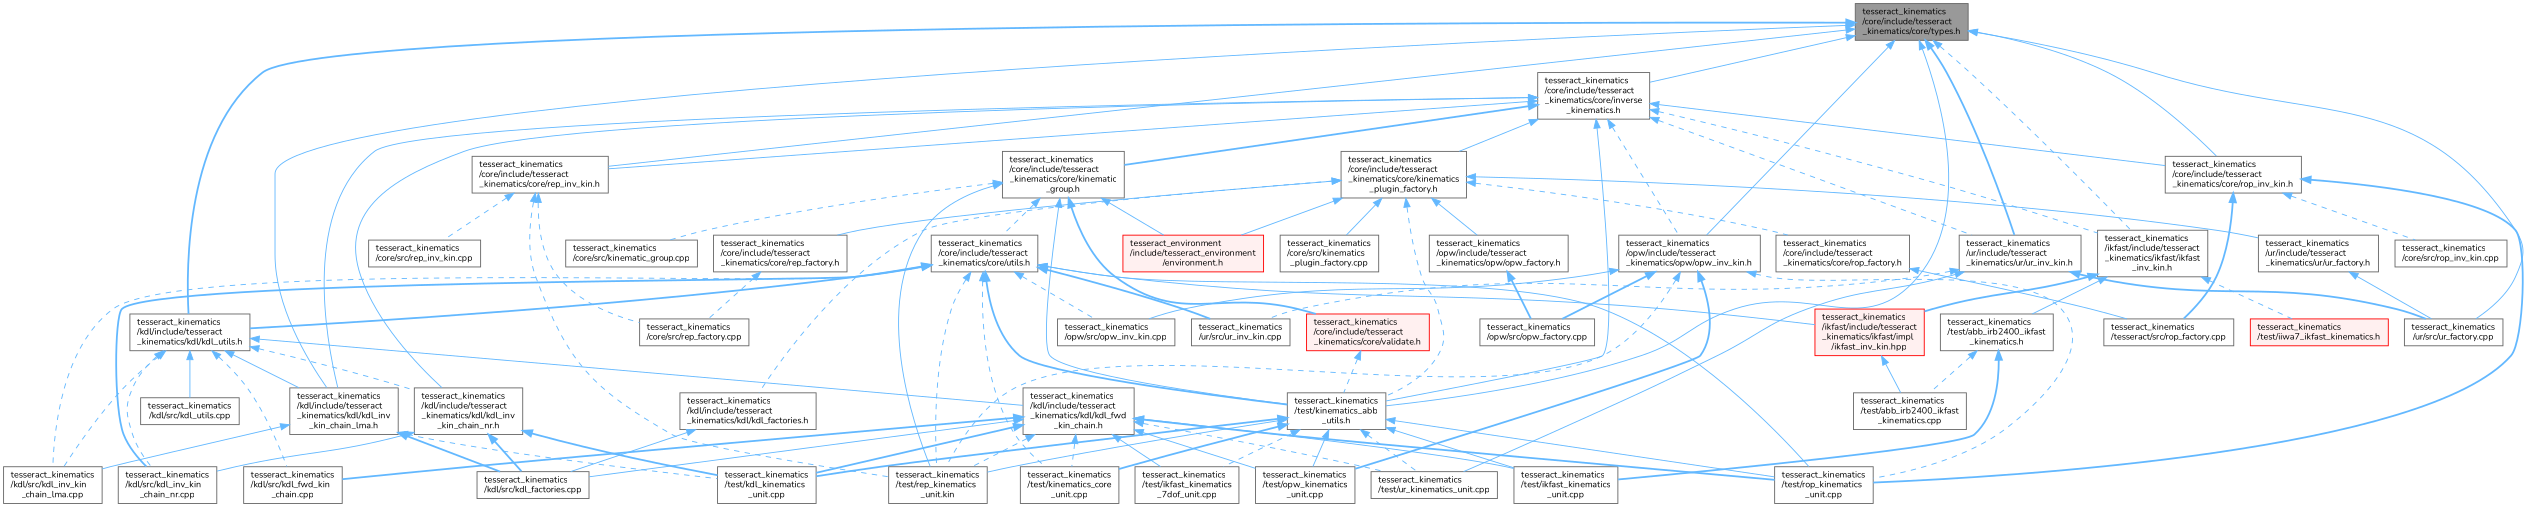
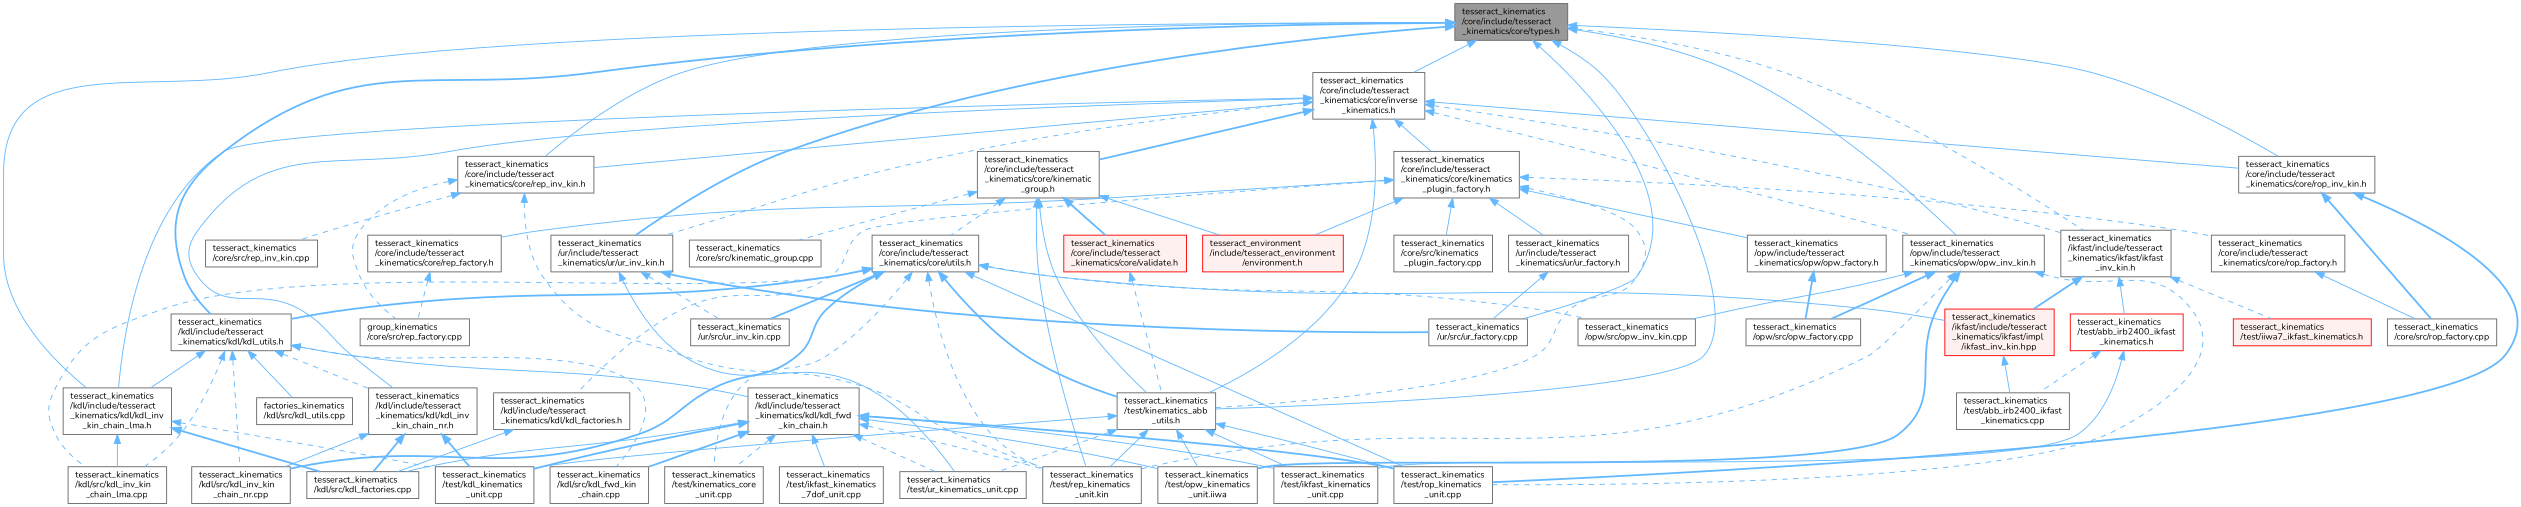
  digraph {
    fontname=Nunito
    node [color=grey40 fillcolor=white fontname=Nunito fontsize=10 shape=box style=filled]
    edge [color=steelblue1 dir=back fontname=Nunito fontsize=10 labelfontname=Helvetica labelfontsize=10 style=solid]
    n1 [color=gray40 fillcolor=grey60 fontcolor=black height=0.2 label="tesseract_kinematics\l/core/include/tesseract\l_kinematics/core/types.h" width=0.4]
    n2 [height=0.2 label="tesseract_kinematics\l/core/include/tesseract\l_kinematics/core/inverse\l_kinematics.h" width=0.4]
    n3 [height=0.2 label="tesseract_kinematics\l/kdl/include/tesseract\l_kinematics/kdl/kdl_utils.h" width=0.4]
    n4 [height=0.2 label="tesseract_kinematics\l/kdl/include/tesseract\l_kinematics/kdl/kdl_inv\l_kin_chain_lma.h" width=0.4]
    n5 [height=0.2 label="tesseract_kinematics\l/test/kinematics_abb\l_utils.h" width=0.4]
    n6 [height=0.2 label="tesseract_kinematics\l/ur/src/ur_factory.cpp" width=0.4]
    n7 [height=0.2 label="tesseract_kinematics\l/core/include/tesseract\l_kinematics/core/rep_inv_kin.h" width=0.4]
    n8 [height=0.2 label="tesseract_kinematics\l/core/include/tesseract\l_kinematics/core/rop_inv_kin.h" width=0.4]
    n9 [height=0.2 label="tesseract_kinematics\l/ikfast/include/tesseract\l_kinematics/ikfast/ikfast\l_inv_kin.h" width=0.4]
    n10 [height=0.2 label="tesseract_kinematics\l/opw/include/tesseract\l_kinematics/opw/opw_inv_kin.h" width=0.4]
    n11 [height=0.2 label="tesseract_kinematics\l/ur/include/tesseract\l_kinematics/ur/ur_inv_kin.h" width=0.4]
    n12 [height=0.2 label="tesseract_kinematics\l/core/include/tesseract\l_kinematics/core/kinematic\l_group.h" width=0.4]
    n13 [height=0.2 label="tesseract_kinematics\l/kdl/include/tesseract\l_kinematics/kdl/kdl_inv\l_kin_chain_nr.h" width=0.4]
    n14 [height=0.2 label="tesseract_kinematics\l/core/include/tesseract\l_kinematics/core/kinematics\l_plugin_factory.h" width=0.4]
    n15 [height=0.2 label="tesseract_kinematics\l/kdl/src/kdl_inv_kin\l_chain_lma.cpp" width=0.4]
    n16 [height=0.2 label="tesseract_kinematics\l/kdl/src/kdl_inv_kin\l_chain_nr.cpp" width=0.4]
    n17 [height=0.2 label="tesseract_kinematics\l/kdl/include/tesseract\l_kinematics/kdl/kdl_fwd\l_kin_chain.h" width=0.4]
    n18 [height=0.2 label="tesseract_kinematics\l/kdl/src/kdl_fwd_kin\l_chain.cpp" width=0.4]
-   n19 [height=0.2 label="tesseract_kinematics\l/kdl/src/kdl_utils.cpp" width=0.4]
+   n19 [height=0.2 label="factories_kinematics\l/kdl/src/kdl_utils.cpp" width=0.4]
    n20 [height=0.2 label="tesseract_kinematics\l/kdl/src/kdl_factories.cpp" width=0.4]
    n21 [height=0.2 label="tesseract_kinematics\l/test/kdl_kinematics\l_unit.cpp" width=0.4]
    n22 [height=0.2 label="tesseract_kinematics\l/test/rep_kinematics\l_unit.kin" width=0.4]
    n23 [height=0.2 label="tesseract_kinematics\l/test/kinematics_core\l_unit.cpp" width=0.4]
    n24 [height=0.2 label="tesseract_kinematics\l/test/rop_kinematics\l_unit.cpp" width=0.4]
    n25 [height=0.2 label="tesseract_kinematics\l/test/ikfast_kinematics\l_7dof_unit.cpp" width=0.4]
    n26 [height=0.2 label="tesseract_kinematics\l/test/ikfast_kinematics\l_unit.cpp" width=0.4]
-   n27 [height=0.2 label="tesseract_kinematics\l/test/opw_kinematics\l_unit.cpp" width=0.4]
+   n27 [height=0.2 label="tesseract_kinematics\l/test/opw_kinematics\l_unit.iiwa" width=0.4]
    n28 [height=0.2 label="tesseract_kinematics\l/test/ur_kinematics_unit.cpp" width=0.4]
-   n29 [height=0.2 label="tesseract_kinematics\l/core/src/rep_factory.cpp" width=0.4]
+   n29 [height=0.2 label="group_kinematics\l/core/src/rep_factory.cpp" width=0.4]
    n30 [height=0.2 label="tesseract_kinematics\l/core/src/rep_inv_kin.cpp" width=0.4]
-   n31 [height=0.2 label="tesseract_kinematics\l/tesseract/src/rop_factory.cpp" width=0.4]
-   n32 [height=0.2 label="tesseract_kinematics\l/core/src/rop_inv_kin.cpp" width=0.4]
+   n31 [height=0.2 label="tesseract_kinematics\l/core/src/rop_factory.cpp" width=0.4]
    n33 [color=red fillcolor="#FFF0F0" height=0.2 label="tesseract_kinematics\l/ikfast/include/tesseract\l_kinematics/ikfast/impl\l/ikfast_inv_kin.hpp" width=0.4]
-   n34 [height=0.2 label="tesseract_kinematics\l/test/abb_irb2400_ikfast\l_kinematics.h" width=0.4]
+   n34 [color=red height=0.2 label="tesseract_kinematics\l/test/abb_irb2400_ikfast\l_kinematics.h" width=0.4]
    n35 [color=red fillcolor="#FFF0F0" height=0.2 label="tesseract_kinematics\l/test/iiwa7_ikfast_kinematics.h" width=0.4]
    n36 [height=0.2 label="tesseract_kinematics\l/opw/src/opw_inv_kin.cpp" width=0.4]
    n37 [height=0.2 label="tesseract_kinematics\l/opw/src/opw_factory.cpp" width=0.4]
    n38 [height=0.2 label="tesseract_kinematics\l/ur/src/ur_inv_kin.cpp" width=0.4]
    n39 [color=red fillcolor="#FFF0F0" height=0.2 label="tesseract_environment\l/include/tesseract_environment\l/environment.h" width=0.4]
    n40 [height=0.2 label="tesseract_kinematics\l/core/include/tesseract\l_kinematics/core/utils.h" width=0.4]
    n41 [color=red fillcolor="#FFF0F0" height=0.2 label="tesseract_kinematics\l/core/include/tesseract\l_kinematics/core/validate.h" width=0.4]
    n42 [height=0.2 label="tesseract_kinematics\l/core/src/kinematic_group.cpp" width=0.4]
    n43 [height=0.2 label="tesseract_kinematics\l/core/include/tesseract\l_kinematics/core/rep_factory.h" width=0.4]
    n44 [height=0.2 label="tesseract_kinematics\l/core/include/tesseract\l_kinematics/core/rop_factory.h" width=0.4]
    n45 [height=0.2 label="tesseract_kinematics\l/core/src/kinematics\l_plugin_factory.cpp" width=0.4]
    n46 [height=0.2 label="tesseract_kinematics\l/kdl/include/tesseract\l_kinematics/kdl/kdl_factories.h" width=0.4]
    n47 [height=0.2 label="tesseract_kinematics\l/opw/include/tesseract\l_kinematics/opw/opw_factory.h" width=0.4]
    n48 [height=0.2 label="tesseract_kinematics\l/ur/include/tesseract\l_kinematics/ur/ur_factory.h" width=0.4]
    n49 [height=0.2 label="tesseract_kinematics\l/test/abb_irb2400_ikfast\l_kinematics.cpp" width=0.4]
    n1 -> n2
    n1 -> n3 [style=bold]
    n1 -> n4
    n1 -> n5
    n1 -> n6
    n1 -> n7
    n1 -> n8
    n1 -> n9 [style=dashed]
    n1 -> n10
    n1 -> n11 [style=bold]
    n2 -> n4
    n2 -> n5
    n2 -> n7
    n2 -> n8
    n2 -> n9 [style=dashed]
    n2 -> n10 [style=dashed]
    n2 -> n11 [style=dashed]
    n2 -> n12 [style=bold]
    n2 -> n13
    n2 -> n14
    n3 -> n4
    n3 -> n13 [style=dashed]
    n3 -> n15 [style=dashed]
    n3 -> n16 [style=dashed]
    n3 -> n17
    n3 -> n18 [style=dashed]
    n3 -> n19
    n4 -> n15
    n4 -> n20 [style=bold]
    n4 -> n21 [style=dashed]
-   n5 -> n21 [style=bold]
+   n5 -> n21
    n5 -> n22
-   n5 -> n23 [style=bold]
    n5 -> n24
-   n5 -> n25 [style=dashed]
    n5 -> n26
    n5 -> n27
    n5 -> n28 [style=dashed]
    n7 -> n22 [style=dashed]
    n7 -> n29 [style=dashed]
    n7 -> n30 [style=dashed]
    n8 -> n24 [style=bold]
    n8 -> n31 [style=bold]
-   n8 -> n32 [style=dashed]
    n9 -> n33 [style=bold]
    n9 -> n34
    n9 -> n35 [style=dashed]
    n10 -> n22 [style=dashed]
    n10 -> n24 [style=dashed]
    n10 -> n27 [style=bold]
    n10 -> n36
    n10 -> n37 [style=bold]
    n11 -> n6 [style=bold]
    n11 -> n28
    n11 -> n38 [style=dashed]
    n12 -> n5
    n12 -> n22
    n12 -> n39
    n12 -> n40 [style=dashed]
    n12 -> n41 [style=bold]
    n12 -> n42 [style=dashed]
    n13 -> n16
    n13 -> n20 [style=bold]
    n13 -> n21 [style=bold]
    n14 -> n5 [style=dashed]
    n14 -> n39
    n14 -> n43
    n14 -> n44 [style=dashed]
    n14 -> n45
    n14 -> n46 [style=dashed]
    n14 -> n47
    n14 -> n48
    n17 -> n18 [style=bold]
    n17 -> n20
    n17 -> n21 [style=bold]
    n17 -> n22 [style=dashed]
    n17 -> n23 [style=dashed]
    n17 -> n24 [style=bold]
    n17 -> n25
    n17 -> n26
    n17 -> n27
    n17 -> n28 [style=dashed]
    n33 -> n49
-   n34 -> n26 [style=bold]
+   n34 -> n26
    n34 -> n49 [style=dashed]
    n40 -> n3 [style=bold]
    n40 -> n5 [style=bold]
    n40 -> n15 [style=dashed]
    n40 -> n16 [style=bold]
    n40 -> n22 [style=dashed]
    n40 -> n23 [style=dashed]
    n40 -> n24
    n40 -> n33
    n40 -> n36 [style=dashed]
    n40 -> n38 [style=bold]
    n41 -> n5 [style=dashed]
    n43 -> n29 [style=dashed]
    n44 -> n31
    n46 -> n20
    n47 -> n37 [style=bold]
    n48 -> n6
  }
